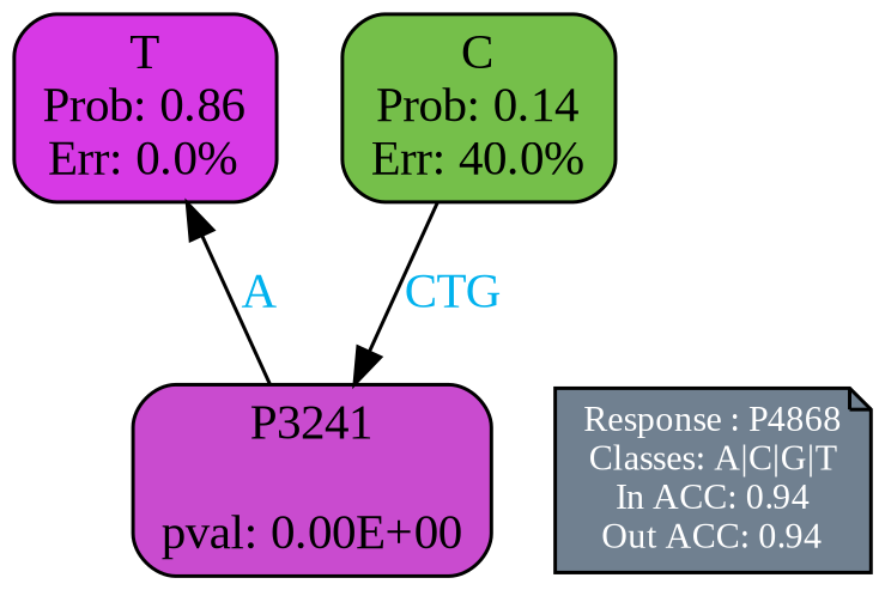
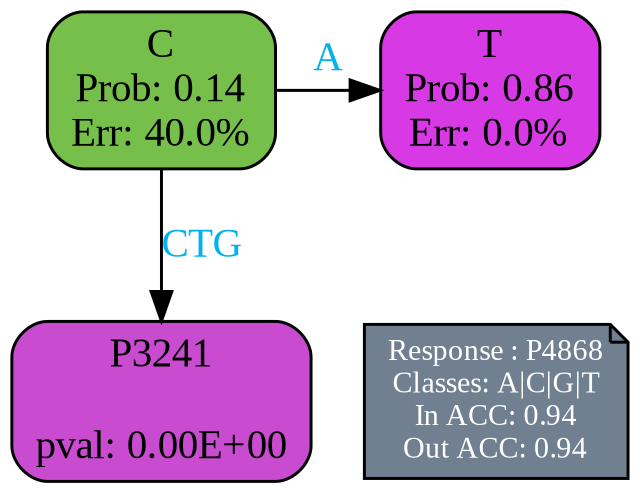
  digraph {
    fontname="Liberation Serif"
    ranksep=equally
    splines=polylines
    node [color=black fontname="Liberation Serif" shape=box style="filled, rounded"]
    edge [fontcolor=deepskyblue2 fontname="Liberation Serif"]
    n1 [fillcolor="#d739e5" label="T\nProb: 0.86\nErr: 0.0%"]
    n2 [fillcolor="#75bf4a" label="C\nProb: 0.14\nErr: 40.0%"]
    n3 [align=left fillcolor=slategray fontcolor=white fontsize=10 label="Response : P4868\nClasses: A|C|G|T\nIn ACC: 0.94\nOut ACC: 0.94\n" shape=note style=filled]
    n4 [fillcolor="#c94bcf" label="P3241\n\npval: 0.00E+00"]
    subgraph sub_1 {
      rank=same
      n1
      n2
    }
    subgraph sub_2 {
      rank=same
      n3
      n4
    }
    n2 -> n4 [label=CTG]
-   n4 -> n1 [label=A]
+   n2 -> n1 [label=A]
  }
